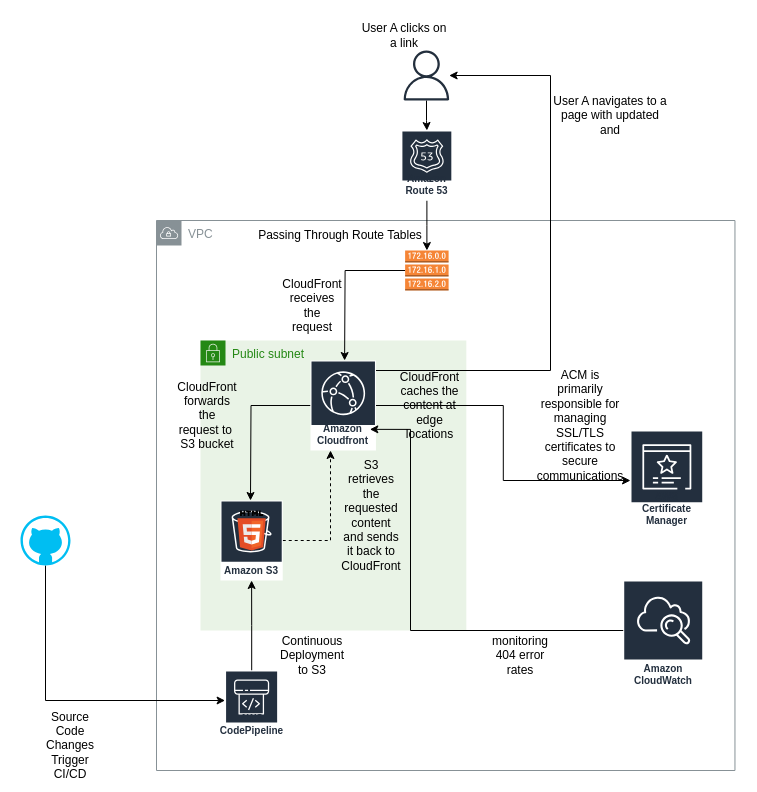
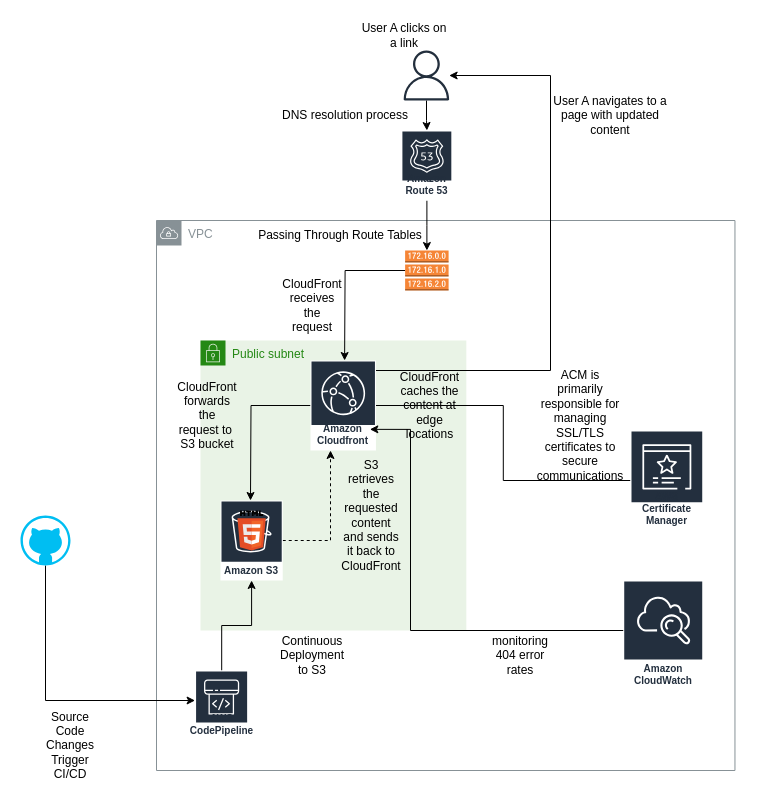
  <mxCell id="0" />
  <mxCell id="1" parent="0" />
  <mxCell id="2" value="VPC" style="sketch=0;outlineConnect=0;gradientColor=none;html=1;whiteSpace=wrap;fontSize=12;fontStyle=0;shape=mxgraph.aws4.group;grIcon=mxgraph.aws4.group_vpc;strokeColor=#879196;fillColor=none;verticalAlign=top;align=left;spacingLeft=30;fontColor=#879196;dashed=0;movable=0;resizable=0;rotatable=0;deletable=0;editable=0;locked=1;connectable=0;" parent="1" vertex="1"><mxGeometry x="156" y="220" width="578.46" height="550" as="geometry" /></mxCell>
  <mxCell id="3" value="Public subnet" style="points=[[0,0],[0.25,0],[0.5,0],[0.75,0],[1,0],[1,0.25],[1,0.5],[1,0.75],[1,1],[0.75,1],[0.5,1],[0.25,1],[0,1],[0,0.75],[0,0.5],[0,0.25]];outlineConnect=0;gradientColor=none;html=1;whiteSpace=wrap;fontSize=12;fontStyle=0;container=1;pointerEvents=0;collapsible=0;recursiveResize=0;shape=mxgraph.aws4.group;grIcon=mxgraph.aws4.group_security_group;grStroke=0;strokeColor=#248814;fillColor=#E9F3E6;verticalAlign=top;align=left;spacingLeft=30;fontColor=#248814;dashed=0;" parent="1" vertex="1"><mxGeometry x="200" y="340" width="265.83" height="290" as="geometry" /></mxCell>
  <mxCell id="4" style="edgeStyle=orthogonalEdgeStyle;rounded=0;orthogonalLoop=1;jettySize=auto;html=1;" parent="1" source="5" target="9" edge="1"><mxGeometry relative="1" as="geometry" /></mxCell>
  <mxCell id="5" value="" style="sketch=0;outlineConnect=0;fontColor=#232F3E;gradientColor=none;fillColor=#232F3D;strokeColor=none;dashed=0;verticalLabelPosition=bottom;verticalAlign=top;align=center;html=1;fontSize=12;fontStyle=0;aspect=fixed;pointerEvents=1;shape=mxgraph.aws4.user;" parent="1" vertex="1"><mxGeometry x="400.91" y="50" width="50" height="50" as="geometry" /></mxCell>
  <mxCell id="6" value="User A clicks on a link" style="text;strokeColor=none;align=center;fillColor=none;html=1;verticalAlign=middle;whiteSpace=wrap;rounded=0;" parent="1" vertex="1"><mxGeometry x="359.09" y="20" width="90" height="30" as="geometry" /></mxCell>
- <mxCell id="7" value="User A navigates to a page with updated and" style="text;strokeColor=none;align=center;fillColor=none;html=1;verticalAlign=middle;whiteSpace=wrap;rounded=0;" parent="1" vertex="1"><mxGeometry x="550" y="100" width="120" height="30" as="geometry" /></mxCell>
+ <mxCell id="7" value="User A navigates to a page with updated content" style="text;strokeColor=none;align=center;fillColor=none;html=1;verticalAlign=middle;whiteSpace=wrap;rounded=0;" parent="1" vertex="1"><mxGeometry x="550" y="100" width="120" height="30" as="geometry" /></mxCell>
  <mxCell id="8" style="edgeStyle=orthogonalEdgeStyle;rounded=0;orthogonalLoop=1;jettySize=auto;html=1;" parent="1" source="9" target="12" edge="1"><mxGeometry relative="1" as="geometry" /></mxCell>
  <mxCell id="9" value="Amazon Route 53" style="sketch=0;outlineConnect=0;fontColor=#232F3E;gradientColor=none;strokeColor=#ffffff;fillColor=#232F3E;dashed=0;verticalLabelPosition=middle;verticalAlign=bottom;align=center;html=1;whiteSpace=wrap;fontSize=10;fontStyle=1;spacing=3;shape=mxgraph.aws4.productIcon;prIcon=mxgraph.aws4.route_53;" parent="1" vertex="1"><mxGeometry x="400.91" y="130" width="50.91" height="70" as="geometry" /></mxCell>
+ <mxCell id="10" value="DNS resolution process" style="text;strokeColor=none;align=center;fillColor=none;html=1;verticalAlign=middle;whiteSpace=wrap;rounded=0;" parent="1" vertex="1"><mxGeometry x="280" y="100" width="130" height="30" as="geometry" /></mxCell>
  <mxCell id="11" style="edgeStyle=orthogonalEdgeStyle;rounded=0;orthogonalLoop=1;jettySize=auto;html=1;" parent="1" source="12" edge="1"><mxGeometry relative="1" as="geometry"><mxPoint x="344.1" y="360" as="targetPoint" /></mxGeometry></mxCell>
  <mxCell id="12" value="" style="outlineConnect=0;dashed=0;verticalLabelPosition=bottom;verticalAlign=top;align=center;html=1;shape=mxgraph.aws3.route_table;fillColor=#F58536;gradientColor=none;" parent="1" vertex="1"><mxGeometry x="404.62" y="250" width="43.48" height="40" as="geometry" /></mxCell>
  <mxCell id="13" value="Passing Through Route Tables" style="text;strokeColor=none;align=center;fillColor=none;html=1;verticalAlign=middle;whiteSpace=wrap;rounded=0;" parent="1" vertex="1"><mxGeometry x="250" y="220" width="180" height="30" as="geometry" /></mxCell>
  <mxCell id="14" style="edgeStyle=orthogonalEdgeStyle;rounded=0;orthogonalLoop=1;jettySize=auto;html=1;" parent="1" source="17" edge="1"><mxGeometry relative="1" as="geometry"><mxPoint x="250" y="500" as="targetPoint" /></mxGeometry></mxCell>
- <mxCell id="15" style="edgeStyle=orthogonalEdgeStyle;rounded=0;orthogonalLoop=1;jettySize=auto;html=1;" parent="1" source="17" target="21" edge="1"><mxGeometry relative="1" as="geometry" /></mxCell>
+ <mxCell id="15" style="edgeStyle=orthogonalEdgeStyle;rounded=0;orthogonalLoop=1;jettySize=auto;html=1;endArrow=none;" parent="1" source="17" target="21" edge="1"><mxGeometry relative="1" as="geometry" /></mxCell>
  <mxCell id="16" style="edgeStyle=orthogonalEdgeStyle;rounded=0;orthogonalLoop=1;jettySize=auto;html=1;" parent="1" source="17" target="5" edge="1"><mxGeometry relative="1" as="geometry"><Array as="points"><mxPoint x="550" y="370" /><mxPoint x="550" y="75" /></Array></mxGeometry></mxCell>
  <mxCell id="17" value="Amazon Cloudfront" style="sketch=0;outlineConnect=0;fontColor=#232F3E;gradientColor=none;strokeColor=#ffffff;fillColor=#232F3E;dashed=0;verticalLabelPosition=middle;verticalAlign=bottom;align=center;html=1;whiteSpace=wrap;fontSize=10;fontStyle=1;spacing=3;shape=mxgraph.aws4.productIcon;prIcon=mxgraph.aws4.cloudfront;" parent="1" vertex="1"><mxGeometry x="310" y="360" width="65.45" height="90" as="geometry" /></mxCell>
  <mxCell id="18" style="edgeStyle=orthogonalEdgeStyle;rounded=0;orthogonalLoop=1;jettySize=auto;html=1;dashed=1;" parent="1" source="19" edge="1" target="17"><mxGeometry relative="1" as="geometry"><mxPoint x="350" y="450" as="targetPoint" /><Array as="points"><mxPoint x="330" y="540" /></Array></mxGeometry></mxCell>
  <mxCell id="19" value="Amazon S3" style="sketch=0;outlineConnect=0;fontColor=#232F3E;gradientColor=none;strokeColor=#ffffff;fillColor=#232F3E;dashed=0;verticalLabelPosition=middle;verticalAlign=bottom;align=center;html=1;whiteSpace=wrap;fontSize=10;fontStyle=1;spacing=3;shape=mxgraph.aws4.productIcon;prIcon=mxgraph.aws4.s3;" parent="1" vertex="1"><mxGeometry x="220" y="500" width="62.22" height="80" as="geometry" /></mxCell>
  <mxCell id="20" value="" style="dashed=0;outlineConnect=0;html=1;align=center;labelPosition=center;verticalLabelPosition=bottom;verticalAlign=top;shape=mxgraph.weblogos.html5" parent="1" vertex="1"><mxGeometry x="236.95" y="510" width="28.32" height="40" as="geometry" /></mxCell>
  <mxCell id="21" value="AWS Certificate Manager" style="sketch=0;outlineConnect=0;fontColor=#232F3E;gradientColor=none;strokeColor=#ffffff;fillColor=#232F3E;dashed=0;verticalLabelPosition=middle;verticalAlign=bottom;align=center;html=1;whiteSpace=wrap;fontSize=10;fontStyle=1;spacing=3;shape=mxgraph.aws4.productIcon;prIcon=mxgraph.aws4.certificate_manager_3;" parent="1" vertex="1"><mxGeometry x="630" y="430" width="72.73" height="100" as="geometry" /></mxCell>
  <mxCell id="22" value="Amazon CloudWatch" style="sketch=0;outlineConnect=0;fontColor=#232F3E;gradientColor=none;strokeColor=#ffffff;fillColor=#232F3E;dashed=0;verticalLabelPosition=middle;verticalAlign=bottom;align=center;html=1;whiteSpace=wrap;fontSize=10;fontStyle=1;spacing=3;shape=mxgraph.aws4.productIcon;prIcon=mxgraph.aws4.cloudwatch;" parent="1" vertex="1"><mxGeometry x="622.73" y="580" width="80" height="110" as="geometry" /></mxCell>
  <mxCell id="23" value="CloudFront receives the request " style="text;strokeColor=none;align=center;fillColor=none;html=1;verticalAlign=middle;whiteSpace=wrap;rounded=0;" vertex="1" parent="1"><mxGeometry x="282.22" y="290" width="60" height="30" as="geometry" /></mxCell>
  <mxCell id="24" value="CloudFront forwards the request to&amp;nbsp; S3 bucket" style="text;strokeColor=none;align=center;fillColor=none;html=1;verticalAlign=middle;whiteSpace=wrap;rounded=0;" vertex="1" parent="1"><mxGeometry x="176.95" y="400" width="60" height="30" as="geometry" /></mxCell>
  <mxCell id="25" value="S3 retrieves the requested content and sends it back to CloudFront" style="text;strokeColor=none;align=center;fillColor=none;html=1;verticalAlign=middle;whiteSpace=wrap;rounded=0;" vertex="1" parent="1"><mxGeometry x="340.91" y="500" width="60" height="30" as="geometry" /></mxCell>
  <mxCell id="26" value="CloudFront caches the content at edge locations" style="text;strokeColor=none;align=center;fillColor=none;html=1;verticalAlign=middle;whiteSpace=wrap;rounded=0;" vertex="1" parent="1"><mxGeometry x="420" y="395" width="19.09" height="20" as="geometry" /></mxCell>
  <mxCell id="27" value="ACM is primarily responsible for managing SSL/TLS certificates to secure communications " style="text;strokeColor=none;align=center;fillColor=none;html=1;verticalAlign=middle;whiteSpace=wrap;rounded=0;" vertex="1" parent="1"><mxGeometry x="550" y="410" width="60" height="30" as="geometry" /></mxCell>
  <mxCell id="28" style="edgeStyle=orthogonalEdgeStyle;rounded=0;orthogonalLoop=1;jettySize=auto;html=1;" edge="1" parent="1" source="29" target="19"><mxGeometry relative="1" as="geometry" /></mxCell>
- <mxCell id="29" value="AWS CodePipeline" style="sketch=0;outlineConnect=0;fontColor=#232F3E;gradientColor=none;strokeColor=#ffffff;fillColor=#232F3E;dashed=0;verticalLabelPosition=middle;verticalAlign=bottom;align=center;html=1;whiteSpace=wrap;fontSize=10;fontStyle=1;spacing=3;shape=mxgraph.aws4.productIcon;prIcon=mxgraph.aws4.codepipeline;" vertex="1" parent="1"><mxGeometry x="224.58" y="670" width="53.05" height="70" as="geometry" /></mxCell>
+ <mxCell id="29" value="AWS CodePipeline" style="sketch=0;outlineConnect=0;fontColor=#232F3E;gradientColor=none;strokeColor=#ffffff;fillColor=#232F3E;dashed=0;verticalLabelPosition=middle;verticalAlign=bottom;align=center;html=1;whiteSpace=wrap;fontSize=10;fontStyle=1;spacing=3;shape=mxgraph.aws4.productIcon;prIcon=mxgraph.aws4.codepipeline;" vertex="1" parent="1"><mxGeometry x="194.58" y="670" width="53.05" height="70" as="geometry" /></mxCell>
  <mxCell id="30" style="edgeStyle=orthogonalEdgeStyle;rounded=0;orthogonalLoop=1;jettySize=auto;html=1;" edge="1" parent="1" source="31" target="29"><mxGeometry relative="1" as="geometry"><Array as="points"><mxPoint x="45" y="700" /></Array></mxGeometry></mxCell>
  <mxCell id="31" value="" style="verticalLabelPosition=bottom;html=1;verticalAlign=top;align=center;strokeColor=none;fillColor=#00BEF2;shape=mxgraph.azure.github_code;pointerEvents=1;" vertex="1" parent="1"><mxGeometry y="515" width="50" height="50" as="geometry" x="20" /></mxCell>
  <mxCell id="32" value="Source Code Changes Trigger CI/CD" style="text;strokeColor=none;align=center;fillColor=none;html=1;verticalAlign=middle;whiteSpace=wrap;rounded=0;" vertex="1" parent="1"><mxGeometry x="40" y="730" width="60" height="30" as="geometry" /></mxCell>
  <mxCell id="33" value="Continuous Deployment to S3" style="text;strokeColor=none;align=center;fillColor=none;html=1;verticalAlign=middle;whiteSpace=wrap;rounded=0;" vertex="1" parent="1"><mxGeometry x="282.22" y="640" width="60" height="30" as="geometry" /></mxCell>
  <mxCell id="34" style="edgeStyle=orthogonalEdgeStyle;rounded=0;orthogonalLoop=1;jettySize=auto;html=1;entryX=0.907;entryY=0.765;entryDx=0;entryDy=0;entryPerimeter=0;" edge="1" parent="1" source="22" target="17"><mxGeometry relative="1" as="geometry"><Array as="points"><mxPoint x="410" y="630" /><mxPoint x="410" y="429" /></Array></mxGeometry></mxCell>
  <mxCell id="35" value="monitoring 404 error rates" style="text;strokeColor=none;align=center;fillColor=none;html=1;verticalAlign=middle;whiteSpace=wrap;rounded=0;" vertex="1" parent="1"><mxGeometry x="490" y="640" width="60" height="30" as="geometry" /></mxCell>
